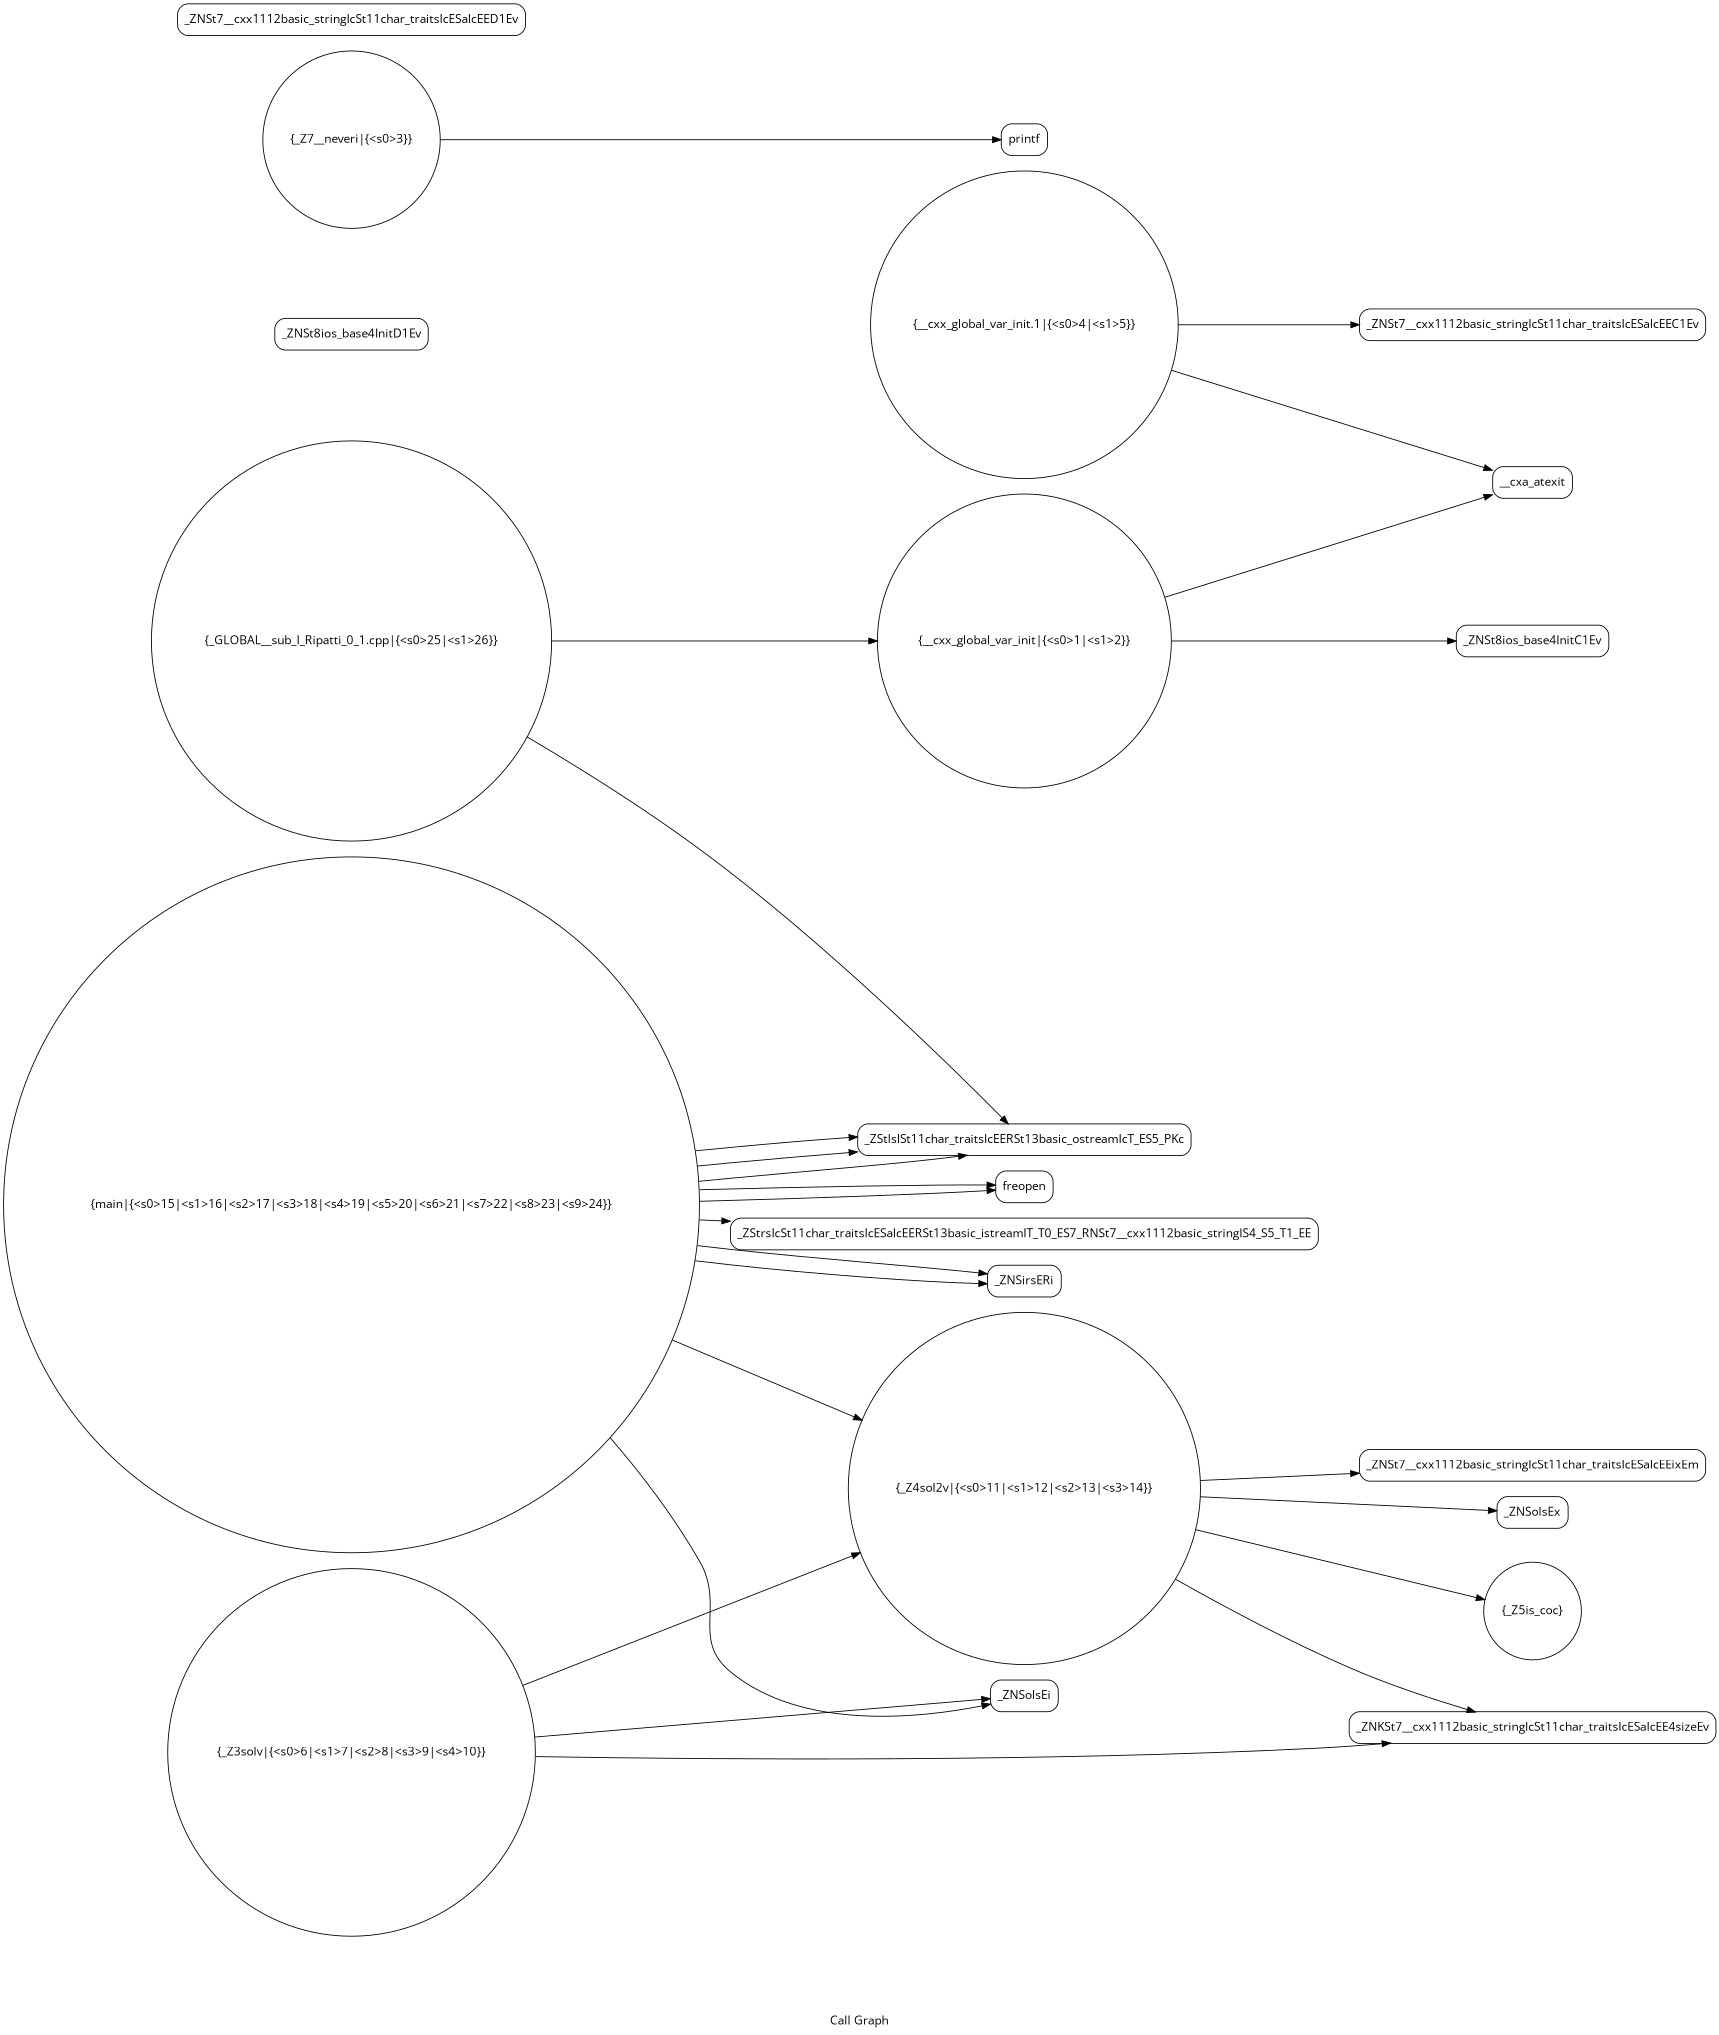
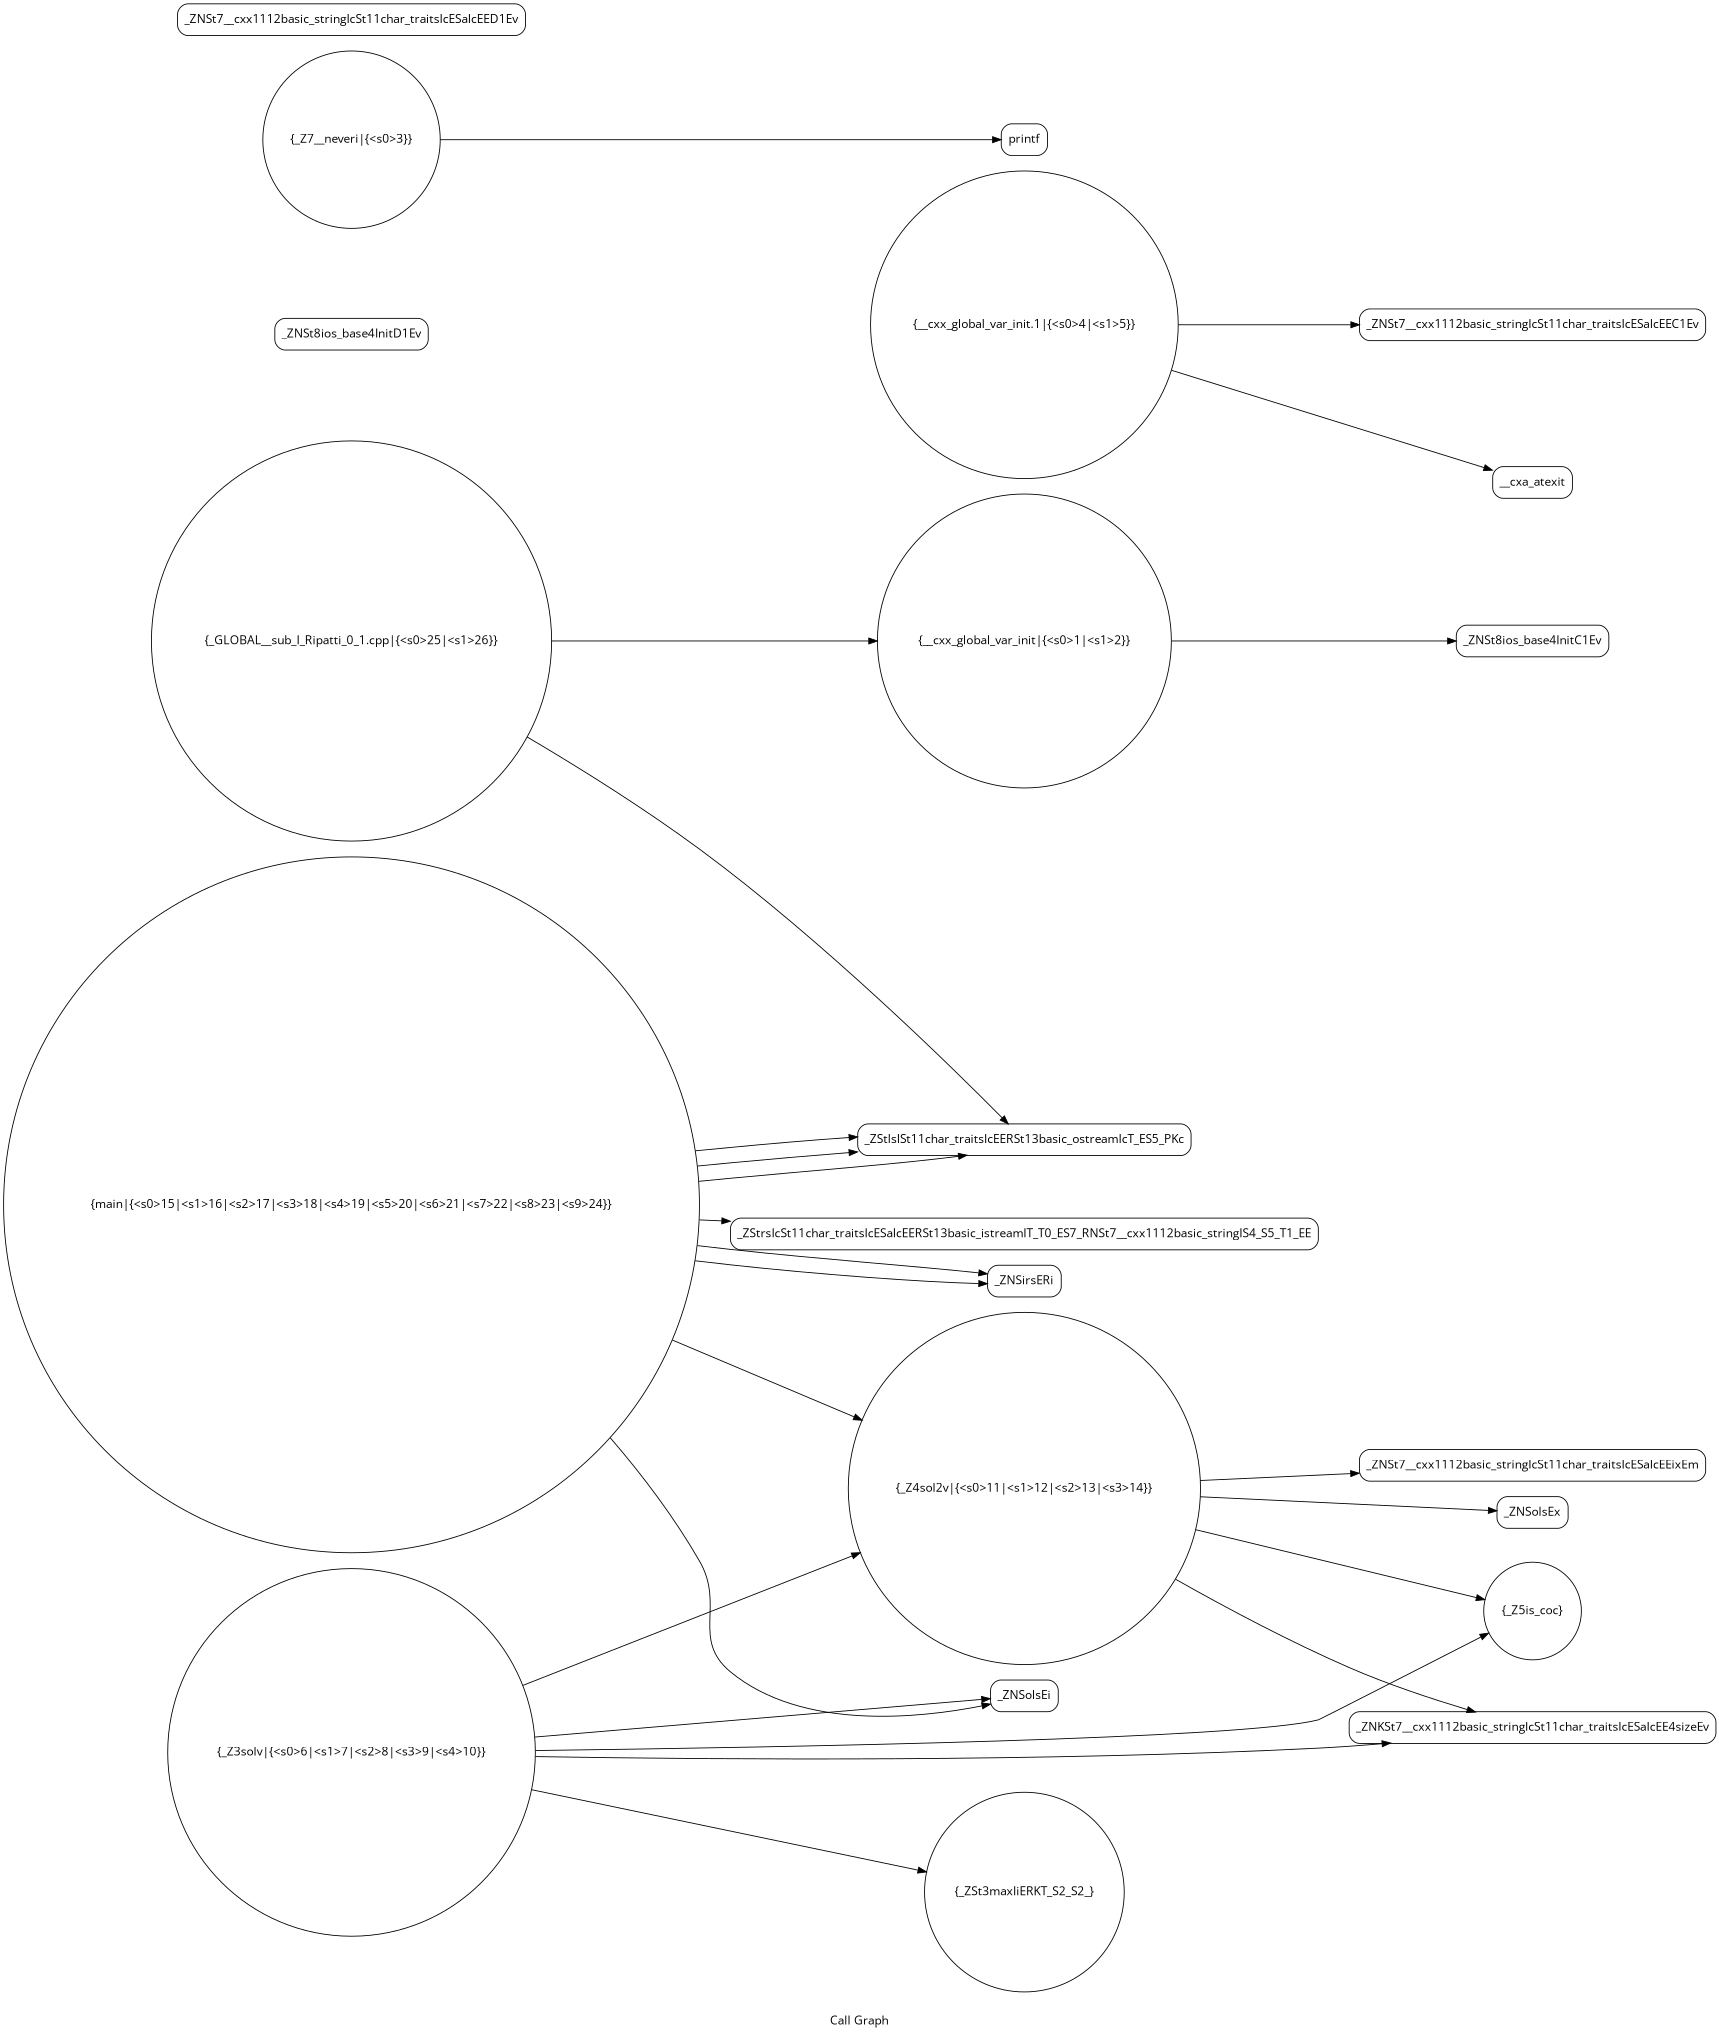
  digraph {
    fontname="Open Sans"
    label="Call Graph"
    rankdir=LR
    node [fontname="Open Sans" shape=Mrecord]
    edge [color=black fontname="Open Sans" tailport=s0]
    n1 [label="{__cxx_global_var_init|{<s0>1|<s1>2}}" shape=circle]
    n2 [label="{_ZNSt8ios_base4InitC1Ev}"]
    n3 [label="{__cxa_atexit}"]
    n4 [label="{_ZNSt7__cxx1112basic_stringIcSt11char_traitsIcESaIcEEC1Ev}"]
    n5 [label="{_ZNSolsEi}"]
    n6 [label="{_ZStlsISt11char_traitsIcEERSt13basic_ostreamIcT_ES5_PKc}"]
    n7 [label="{_ZNSt8ios_base4InitD1Ev}"]
    n8 [label="{_Z5is_coc}" shape=circle]
    n9 [label="{_ZNSolsEx}"]
    n10 [label="{_Z7__neveri|{<s0>3}}" shape=circle]
    n11 [label="{printf}"]
    n12 [label="{_ZNKSt7__cxx1112basic_stringIcSt11char_traitsIcESaIcEE4sizeEv}"]
-   n13 [label="{freopen}"]
    n14 [label="{__cxx_global_var_init.1|{<s0>4|<s1>5}}" shape=circle]
+   n15 [label="{_ZSt3maxIiERKT_S2_S2_}" shape=circle]
    n16 [label="{_ZStrsIcSt11char_traitsIcESaIcEERSt13basic_istreamIT_T0_ES7_RNSt7__cxx1112basic_stringIS4_S5_T1_EE}"]
    n17 [label="{_ZNSt7__cxx1112basic_stringIcSt11char_traitsIcESaIcEED1Ev}"]
    n18 [label="{_Z4sol2v|{<s0>11|<s1>12|<s2>13|<s3>14}}" shape=circle]
    n19 [label="{_ZNSt7__cxx1112basic_stringIcSt11char_traitsIcESaIcEEixEm}"]
    n20 [label="{_GLOBAL__sub_I_Ripatti_0_1.cpp|{<s0>25|<s1>26}}" shape=circle]
    n21 [label="{_Z3solv|{<s0>6|<s1>7|<s2>8|<s3>9|<s4>10}}" shape=circle]
    n22 [label="{main|{<s0>15|<s1>16|<s2>17|<s3>18|<s4>19|<s5>20|<s6>21|<s7>22|<s8>23|<s9>24}}" shape=circle]
    n23 [label="{_ZNSirsERi}"]
    n1 -> n2
-   n1 -> n3 [tailport=s1]
    n10 -> n11
    n14 -> n3 [tailport=s1]
    n14 -> n4
    n18 -> n8 [tailport=s2]
    n18 -> n9 [tailport=s3]
    n18 -> n12
    n18 -> n19 [tailport=s1]
    n20 -> n1
    n20 -> n6 [tailport=s1]
    n21 -> n5 [tailport=s4]
+   n21 -> n8 [tailport=s2]
    n21 -> n12
+   n21 -> n15 [tailport=s3]
    n21 -> n18 [tailport=s1]
    n22 -> n5 [tailport=s6]
    n22 -> n6 [tailport=s5]
    n22 -> n6 [tailport=s7]
    n22 -> n6 [tailport=s9]
-   n22 -> n13
-   n22 -> n13 [tailport=s1]
    n22 -> n16 [tailport=s3]
    n22 -> n18 [tailport=s8]
    n22 -> n23 [tailport=s2]
    n22 -> n23 [tailport=s4]
  }
